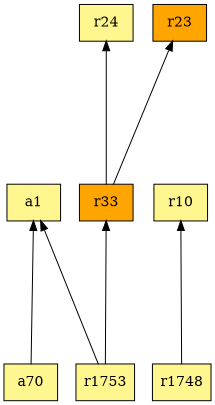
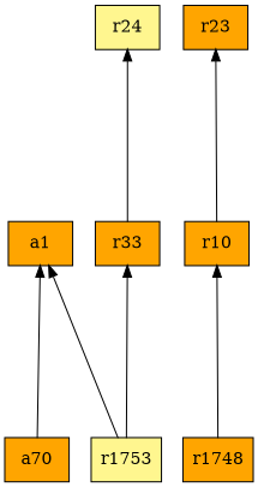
  digraph {
    rankdir=BT
    ranksep=2.0
    node [fillcolor=orange shape=record style=filled]
-   n1 [fillcolor=khaki1 label="{a1}"]
-   n2 [fillcolor=khaki1 label="{a70}"]
+   n1 [label="{a1}"]
+   n2 [label="{a70}"]
    n3 [fillcolor=khaki1 label="{r24}"]
    n4 [label="{r23}"]
    n5 [label="{r33}"]
-   n6 [fillcolor=khaki1 label="{r1748}"]
-   n7 [fillcolor=khaki1 label="{r10}"]
+   n6 [label="{r1748}"]
+   n7 [label="{r10}"]
    n8 [fillcolor=khaki1 label="{r1753}"]
    n2 -> n1
    n5 -> n3
-   n5 -> n4
+   n7 -> n4
    n6 -> n7
    n8 -> n1
    n8 -> n5
  }
